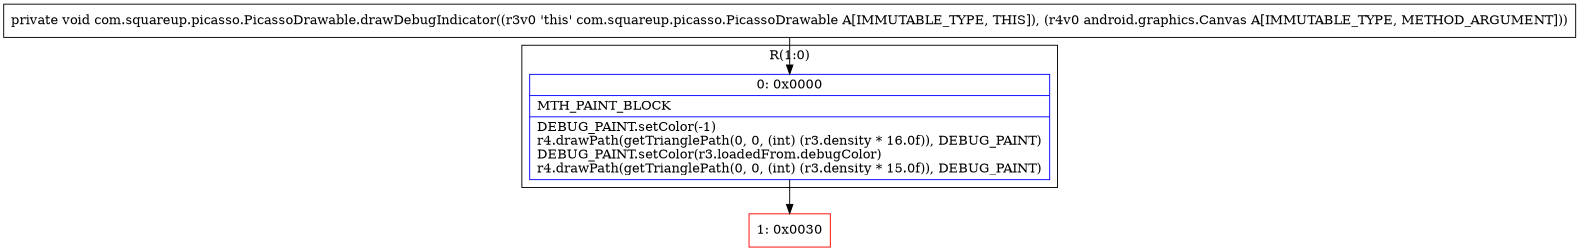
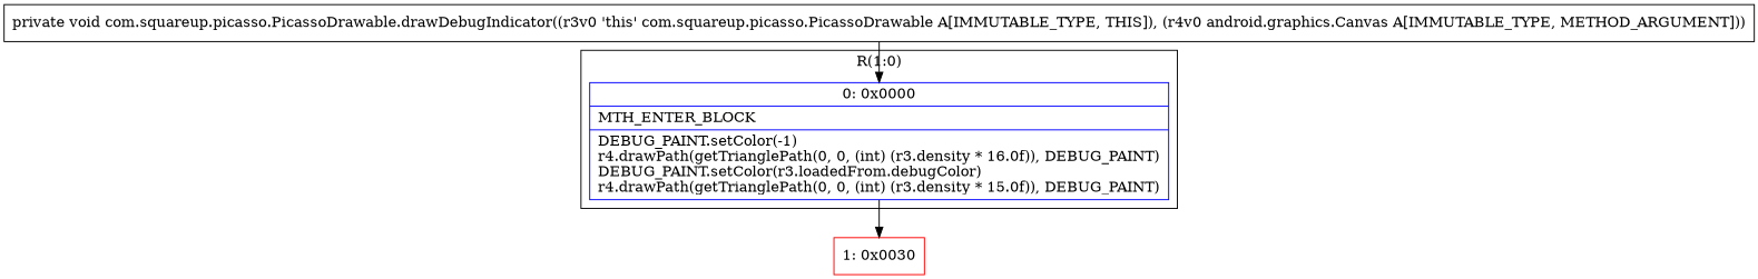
  digraph {
    node [shape=record]
-   n1 [color=blue label="{0\:\ 0x0000|MTH_PAINT_BLOCK\l|DEBUG_PAINT.setColor(\-1)\lr4.drawPath(getTrianglePath(0, 0, (int) (r3.density * 16.0f)), DEBUG_PAINT)\lDEBUG_PAINT.setColor(r3.loadedFrom.debugColor)\lr4.drawPath(getTrianglePath(0, 0, (int) (r3.density * 15.0f)), DEBUG_PAINT)\l}"]
+   n1 [color=blue label="{0\:\ 0x0000|MTH_ENTER_BLOCK\l|DEBUG_PAINT.setColor(\-1)\lr4.drawPath(getTrianglePath(0, 0, (int) (r3.density * 16.0f)), DEBUG_PAINT)\lDEBUG_PAINT.setColor(r3.loadedFrom.debugColor)\lr4.drawPath(getTrianglePath(0, 0, (int) (r3.density * 15.0f)), DEBUG_PAINT)\l}"]
    n2 [color=red label="{1\:\ 0x0030}"]
    n3 [label="{private void com.squareup.picasso.PicassoDrawable.drawDebugIndicator((r3v0 'this' com.squareup.picasso.PicassoDrawable A[IMMUTABLE_TYPE, THIS]), (r4v0 android.graphics.Canvas A[IMMUTABLE_TYPE, METHOD_ARGUMENT])) }"]
    subgraph cluster_1 {
      label="R(1:0)"
      n1
    }
    n1 -> n2
    n3 -> n1
  }
